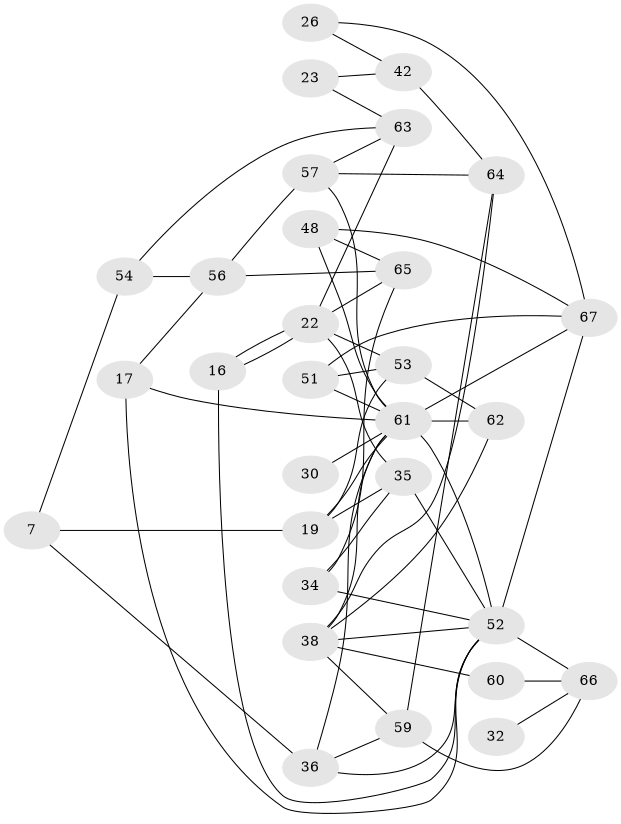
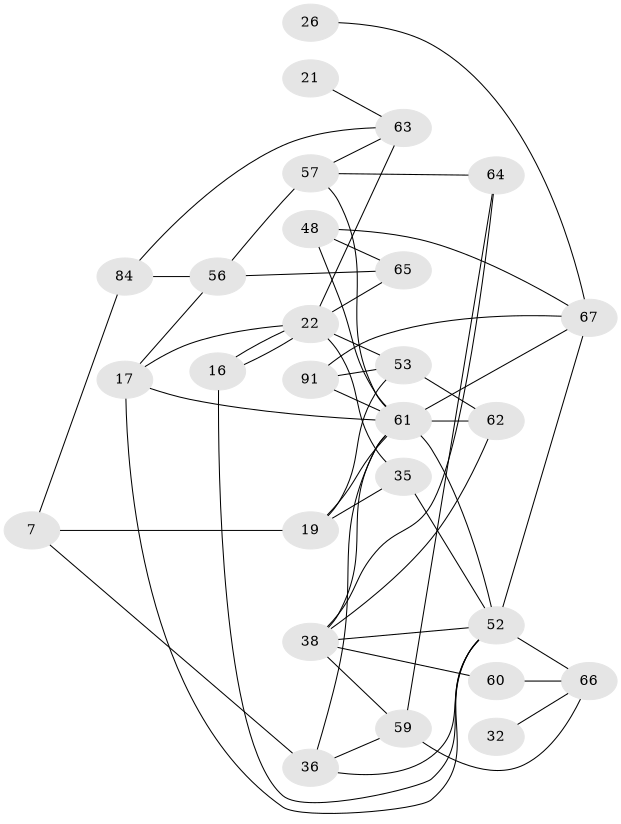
  graph {
    rankdir=LR
    node [color=gray90 style=filled]
    7 [super="+4"]
    19
    36 [super="+33+20"]
-   54
+   54 [label=84]
    61 [super="+55+49"]
    35
    53 [super="+31"]
    52 [super="+40+43"]
    n9 [label=59]
    56
    63 [super="+28"]
    67 [super="+59+1"]
    22 [super="+10"]
    16
-   21 [label=23]
-   42
+   21
    65
    66 [super="+27"]
    32
    17 [super="+15+12"]
    57 [super="+44"]
    62 [super="+46"]
    64
    26 [super="+14"]
-   30
    48 [super="+3+47"]
-   34 [super="+24"]
    38 [super="+9+11"]
    60 [super="+41"]
-   51 [super="+23"]
+   51 [super="+23" label=91]
    7 -- 19 [weight=2]
    7 -- 36
    7 -- 54
    19 -- 61
    19 -- 35
    19 -- 53
    36 -- 61
    36 -- 52 [weight=2]
    36 -- n9
    54 -- 56
    54 -- 63
    61 -- 52
    61 -- 67
    61 -- 62 [weight=2]
    35 -- 52
    53 -- 62
    52 -- 67 [weight=2]
    52 -- 66 [weight=2]
    n9 -- 66 [weight=2]
    n9 -- 64
    56 -- 65
    56 -- 57
    22 -- 35
    22 -- 53 [weight=2]
    22 -- 63
    22 -- 65
    16 -- 52
    16 -- 22
    16 -- 22
    21 -- 63
-   21 -- 42
-   42 -- 64
    32 -- 66
    17 -- 61
    17 -- 52
    17 -- 56
+   17 -- 22
    57 -- 61
    57 -- 63
    57 -- 64 [weight=2]
    26 -- 67
-   26 -- 42
-   30 -- 61
    48 -- 61 [weight=2]
    48 -- 67
    48 -- 65
-   34 -- 35 [weight=2]
-   34 -- 52
-   34 -- 65
    38 -- 61
    38 -- 52 [weight=2]
    38 -- n9
    38 -- 62 [weight=2]
    38 -- 64
    38 -- 60 [weight=2]
    60 -- 66 [weight=3]
    51 -- 61 [weight=2]
    51 -- 53
    51 -- 67 [weight=2]
  }
